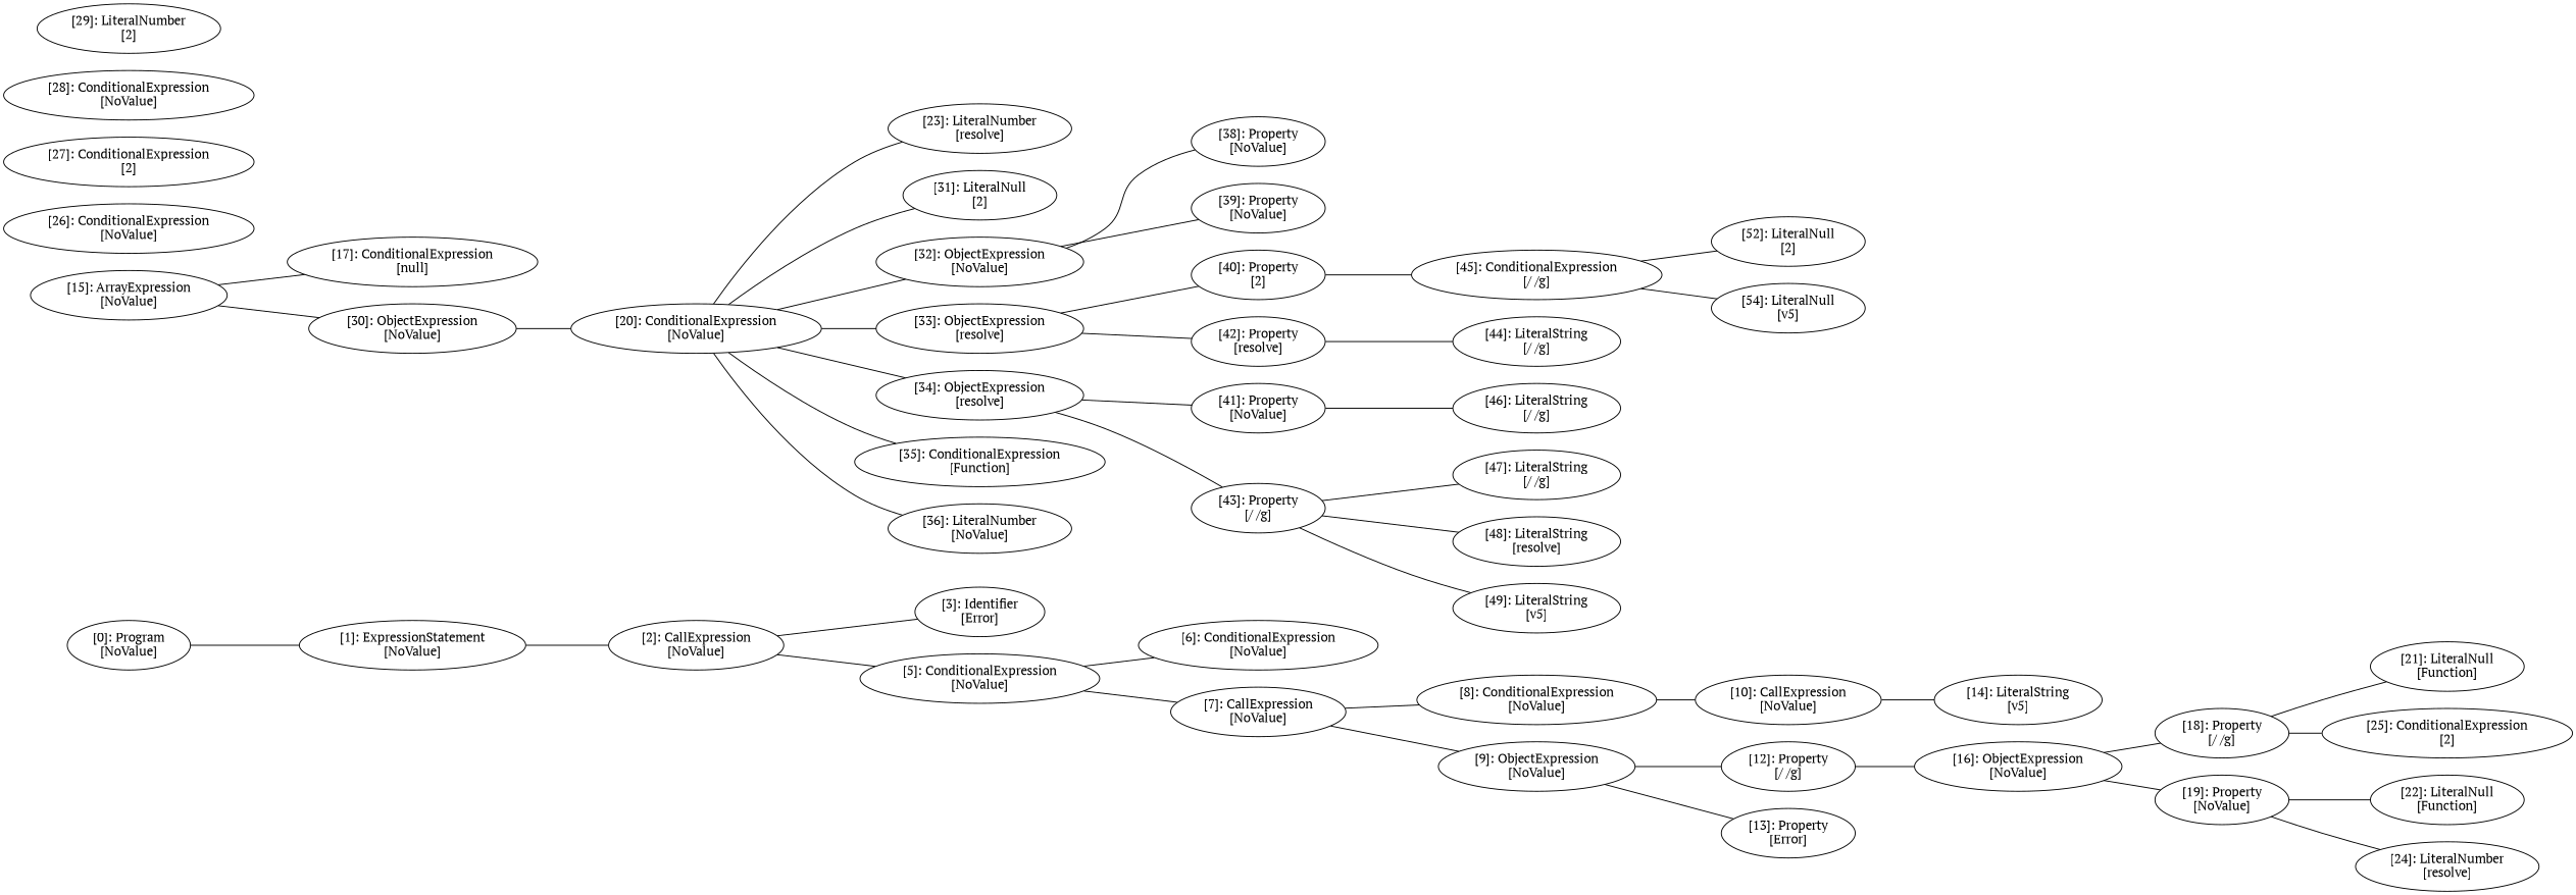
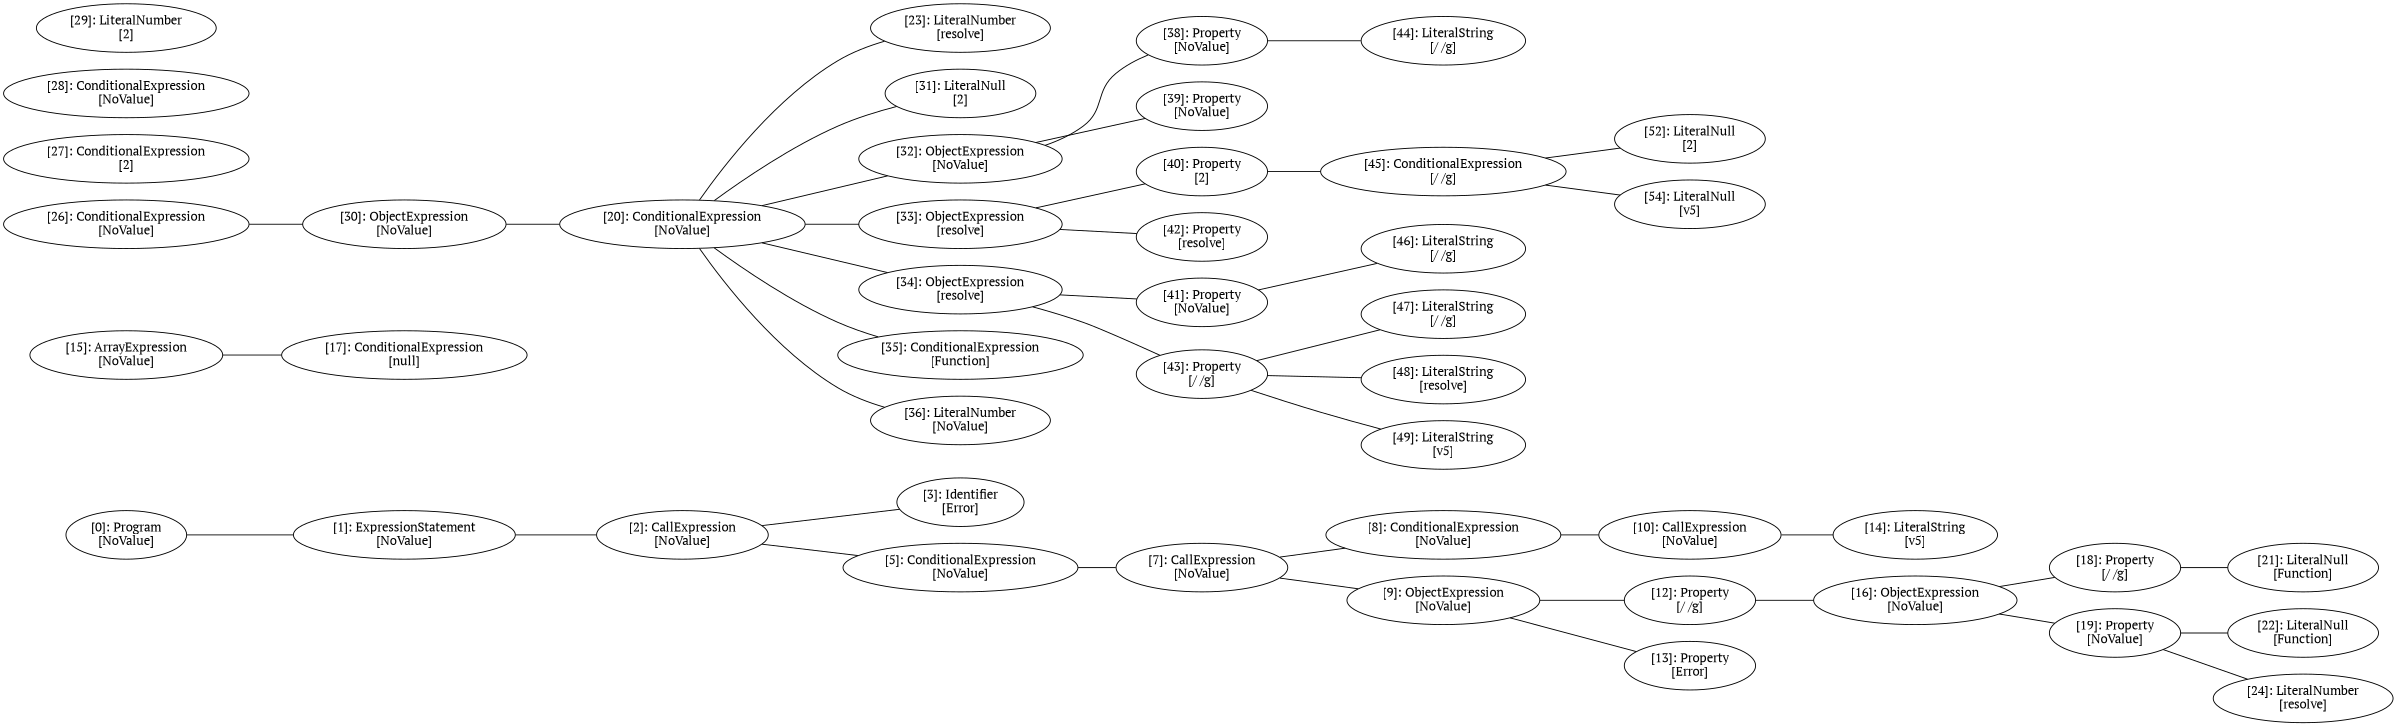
  graph {
    fontname="PT Serif"
    rankdir=LR
    node [fontname="PT Serif"]
    edge [fontname="PT Serif"]
    n1 [label="[0]: Program\n[NoValue]"]
    n2 [label="[1]: ExpressionStatement\n[NoValue]"]
    n3 [label="[2]: CallExpression\n[NoValue]"]
    n4 [label="[3]: Identifier\n[Error]"]
    n5 [label="[5]: ConditionalExpression\n[NoValue]"]
-   n6 [label="[6]: ConditionalExpression\n[NoValue]"]
    n7 [label="[7]: CallExpression\n[NoValue]"]
    n8 [label="[8]: ConditionalExpression\n[NoValue]"]
    n9 [label="[9]: ObjectExpression\n[NoValue]"]
    n10 [label="[10]: CallExpression\n[NoValue]"]
    n11 [label="[12]: Property\n[/ /g]"]
    n12 [label="[13]: Property\n[Error]"]
    n13 [label="[14]: LiteralString\n[v5]"]
    n14 [label="[16]: ObjectExpression\n[NoValue]"]
    n15 [label="[15]: ArrayExpression\n[NoValue]"]
    n16 [label="[17]: ConditionalExpression\n[null]"]
    n17 [label="[30]: ObjectExpression\n[NoValue]"]
    n18 [label="[18]: Property\n[/ /g]"]
    n19 [label="[19]: Property\n[NoValue]"]
    n20 [label="[20]: ConditionalExpression\n[NoValue]"]
    n21 [label="[21]: LiteralNull\n[Function]"]
-   n22 [label="[25]: ConditionalExpression\n[2]"]
    n23 [label="[22]: LiteralNull\n[Function]"]
    n24 [label="[24]: LiteralNumber\n[resolve]"]
    n25 [label="[23]: LiteralNumber\n[resolve]"]
    n26 [label="[31]: LiteralNull\n[2]"]
    n27 [label="[32]: ObjectExpression\n[NoValue]"]
    n28 [label="[33]: ObjectExpression\n[resolve]"]
    n29 [label="[34]: ObjectExpression\n[resolve]"]
    n30 [label="[35]: ConditionalExpression\n[Function]"]
    n31 [label="[36]: LiteralNumber\n[NoValue]"]
    n32 [label="[38]: Property\n[NoValue]"]
    n33 [label="[39]: Property\n[NoValue]"]
    n34 [label="[40]: Property\n[2]"]
    n35 [label="[42]: Property\n[resolve]"]
    n36 [label="[41]: Property\n[NoValue]"]
    n37 [label="[43]: Property\n[/ /g]"]
    n38 [label="[26]: ConditionalExpression\n[NoValue]"]
    n39 [label="[27]: ConditionalExpression\n[2]"]
    n40 [label="[28]: ConditionalExpression\n[NoValue]"]
    n41 [label="[29]: LiteralNumber\n[2]"]
    n42 [label="[44]: LiteralString\n[/ /g]"]
    n43 [label="[45]: ConditionalExpression\n[/ /g]"]
    n44 [label="[46]: LiteralString\n[/ /g]"]
    n45 [label="[47]: LiteralString\n[/ /g]"]
    n46 [label="[48]: LiteralString\n[resolve]"]
    n47 [label="[49]: LiteralString\n[v5]"]
    n48 [label="[52]: LiteralNull\n[2]"]
    n49 [label="[54]: LiteralNull\n[v5]"]
    n1 -- n2
    n2 -- n3
    n3 -- n4
    n3 -- n5
-   n5 -- n6
    n5 -- n7
    n7 -- n8
    n7 -- n9
    n8 -- n10
    n9 -- n11
    n9 -- n12
    n10 -- n13
    n11 -- n14
    n14 -- n18
    n14 -- n19
    n15 -- n16
-   n15 -- n17
+   n38 -- n17
    n17 -- n20
    n18 -- n21
-   n18 -- n22
    n19 -- n23
    n19 -- n24
    n20 -- n25
    n20 -- n26
    n20 -- n27
    n20 -- n28
    n20 -- n29
    n20 -- n30
    n20 -- n31
    n27 -- n32
    n27 -- n33
    n28 -- n34
    n28 -- n35
    n29 -- n36
    n29 -- n37
-   n35 -- n42
+   n32 -- n42
    n34 -- n43
    n36 -- n44
    n37 -- n45
    n37 -- n46
    n37 -- n47
    n43 -- n48
    n43 -- n49
  }
